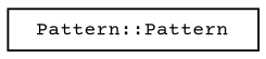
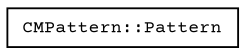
  digraph {
    rankdir=TB
    fontname="Courier Prime"
-   n1 [color=black fillcolor=white fontname="Courier Prime" fontsize=10 height=0.2 label="Pattern::Pattern" shape=record style=filled width=0.4]
+   n1 [color=black fillcolor=white fontname="Courier Prime" fontsize=10 height=0.2 label="CMPattern::Pattern" shape=record style=filled width=0.4]
  }
